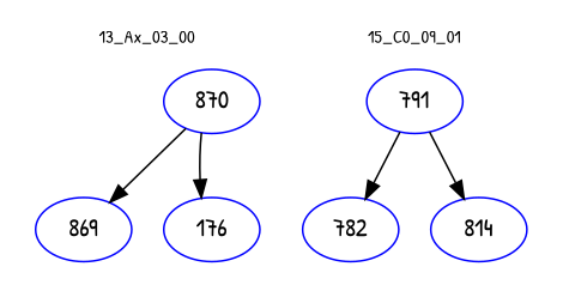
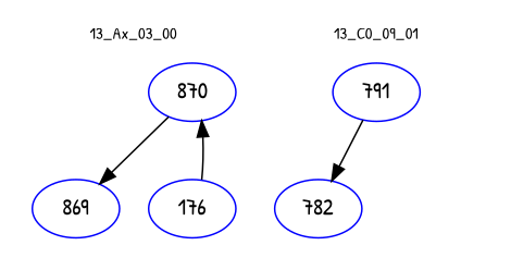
  digraph {
    fontname="Patrick Hand"
    node [color=blue fontname="Patrick Hand"]
    edge [color=black fontname="Patrick Hand"]
    n1 [label=870]
    n2 [label=869]
    n3 [label=176]
    n4 [label=791]
    n5 [label=782]
-   n6 [label=814]
    subgraph cluster_1 {
      color=white
      fontsize=10
      label="13_Ax_03_00"
      n1
      n2
      n3
    }
    subgraph cluster_2 {
      color=white
      fontsize=10
-     label="15_C0_09_01"
+     label="13_C0_09_01"
      n4
      n5
-     n6
    }
    n1 -> n2
-   n1 -> n3
+   n3 -> n1
    n4 -> n5
-   n4 -> n6
  }
